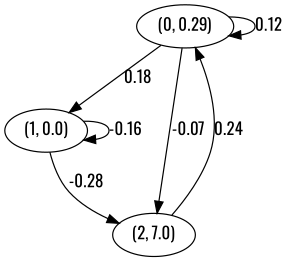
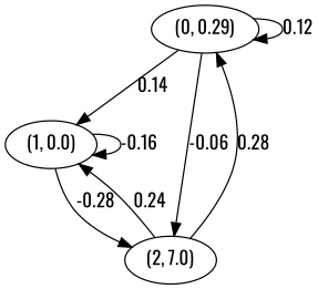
  digraph {
    fontname=Oswald
    node [fontname=Oswald]
    edge [fontname=Oswald]
    n1 [label="(0, 0.29)"]
    n2 [label="(1, 0.0)"]
    n3 [label="(2, 7.0)"]
    n1 -> n1 [label=0.12]
-   n1 -> n2 [label=0.18]
-   n1 -> n3 [label=-0.07]
+   n1 -> n2 [label=0.14]
+   n1 -> n3 [label=-0.06]
    n2 -> n2 [label=-0.16]
    n2 -> n3 [label=-0.28]
-   n3 -> n1 [label=0.24]
+   n3 -> n1 [label=0.28]
+   n3 -> n2 [label=0.24]
  }
